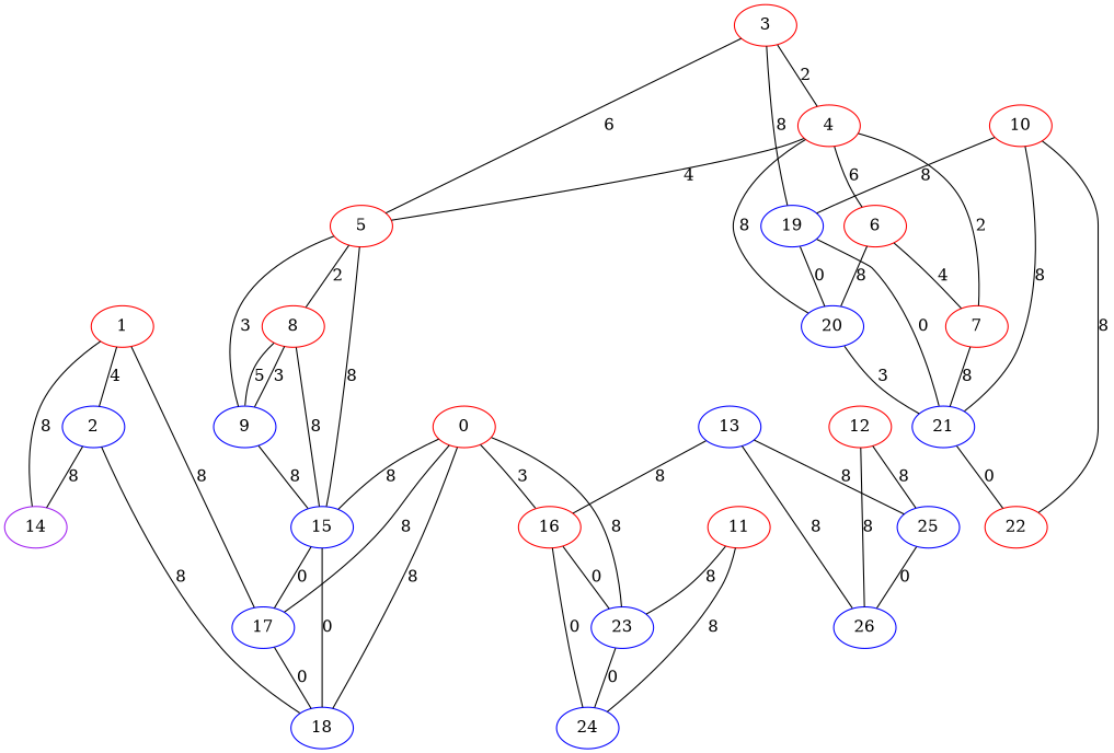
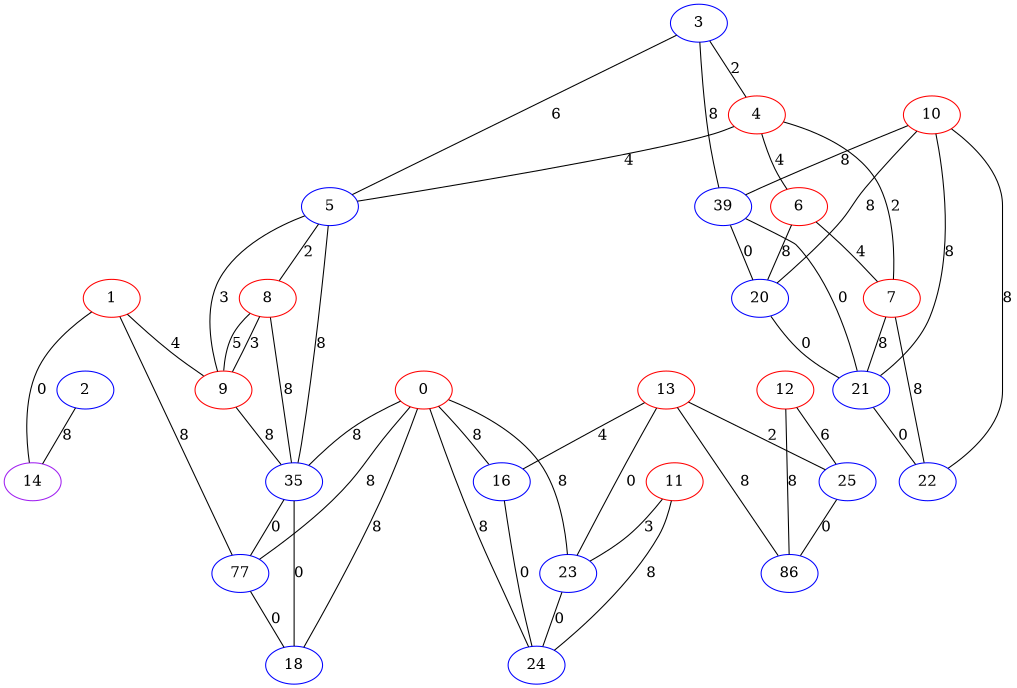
  graph {
    node [color=blue weight=1]
-   15 [weight=3]
+   15 [weight=3 label=35]
    0 [color=red]
-   16 [color=red weight=3]
-   17 [weight=3]
+   16 [weight=3]
+   17 [weight=3 label=77]
    18 [weight=3]
    23 [weight=3]
    24 [weight=3]
    1 [color=red]
    2
    14 [color=purple weight=4]
-   3 [color=red]
+   3
    4 [color=red]
-   5 [color=red]
-   19 [weight=3]
+   5
+   19 [weight=3 label=39]
    6 [color=red]
    7 [color=red]
    8 [color=red]
-   9
+   9 [color=red]
    20 [weight=3]
    21 [weight=3]
-   22 [color=red weight=3]
+   22 [weight=3]
    10 [color=red]
    11 [color=red]
    25 [weight=3]
    12 [color=red]
-   26 [weight=3]
-   13
+   26 [weight=3 label=86]
+   13 [color=red]
    15 -- 17 [label=0]
    15 -- 18 [label=0]
    0 -- 15 [label=8]
-   0 -- 16 [label=3]
+   0 -- 16 [label=8]
    0 -- 17 [label=8]
    0 -- 18 [label=8]
    0 -- 23 [label=8]
-   16 -- 23 [label=0]
+   0 -- 24 [label=8]
+   13 -- 23 [label=0]
    16 -- 24 [label=0]
    17 -- 18 [label=0]
    23 -- 24 [label=0]
    1 -- 17 [label=8]
-   1 -- 2 [label=4]
-   1 -- 14 [label=8]
-   2 -- 18 [label=8]
+   1 -- 9 [label=4]
+   1 -- 14 [label=0]
    2 -- 14 [label=8]
    3 -- 4 [label=2]
    3 -- 5 [label=6]
    3 -- 19 [label=8]
    4 -- 5 [label=4]
-   4 -- 6 [label=6]
+   4 -- 6 [label=4]
    4 -- 7 [label=2]
    5 -- 15 [label=8]
    5 -- 8 [label=2]
    5 -- 9 [label=3]
    19 -- 20 [label=0]
    19 -- 21 [label=0]
    6 -- 7 [label=4]
    6 -- 20 [label=8]
    7 -- 21 [label=8]
+   7 -- 22 [label=8]
    8 -- 15 [label=8]
    8 -- 9 [label=5]
    8 -- 9 [label=3]
    9 -- 15 [label=8]
-   20 -- 21 [label=3]
+   20 -- 21 [label=0]
    21 -- 22 [label=0]
    10 -- 19 [label=8]
-   4 -- 20 [label=8]
+   10 -- 20 [label=8]
    10 -- 21 [label=8]
    10 -- 22 [label=8]
-   11 -- 23 [label=8]
+   11 -- 23 [label=3]
    11 -- 24 [label=8]
    25 -- 26 [label=0]
-   12 -- 25 [label=8]
+   12 -- 25 [label=6]
    12 -- 26 [label=8]
-   13 -- 16 [label=8]
-   13 -- 25 [label=8]
+   13 -- 16 [label=4]
+   13 -- 25 [label=2]
    13 -- 26 [label=8]
  }
